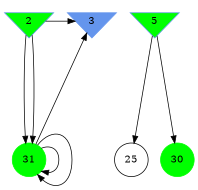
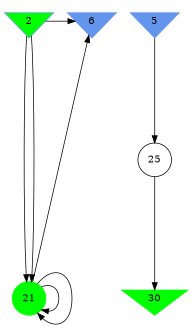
  digraph {
    ranksep=2.0
    node [color=cornflowerblue shape=invtriangle style=filled]
    2 [fillcolor=green]
-   3
-   5 [fillcolor=green]
+   3 [label=6]
+   5
    25 [color=black shape=circle style=""]
-   30 [color=green shape=circle]
-   31 [color=green shape=circle]
+   30 [color=green]
+   31 [color=green shape=circle label=21]
    subgraph sub_1 {
      rank=same
      2
      3
      5
    }
    subgraph sub_2 {
      rank=same
      25
    }
    subgraph sub_3 {
      rank=same
      30
      31
    }
    2 -> 3
    2 -> 31
    2 -> 31
    5 -> 25
-   5 -> 30
+   25 -> 30
    31 -> 3
    31 -> 31
    31 -> 31
  }
